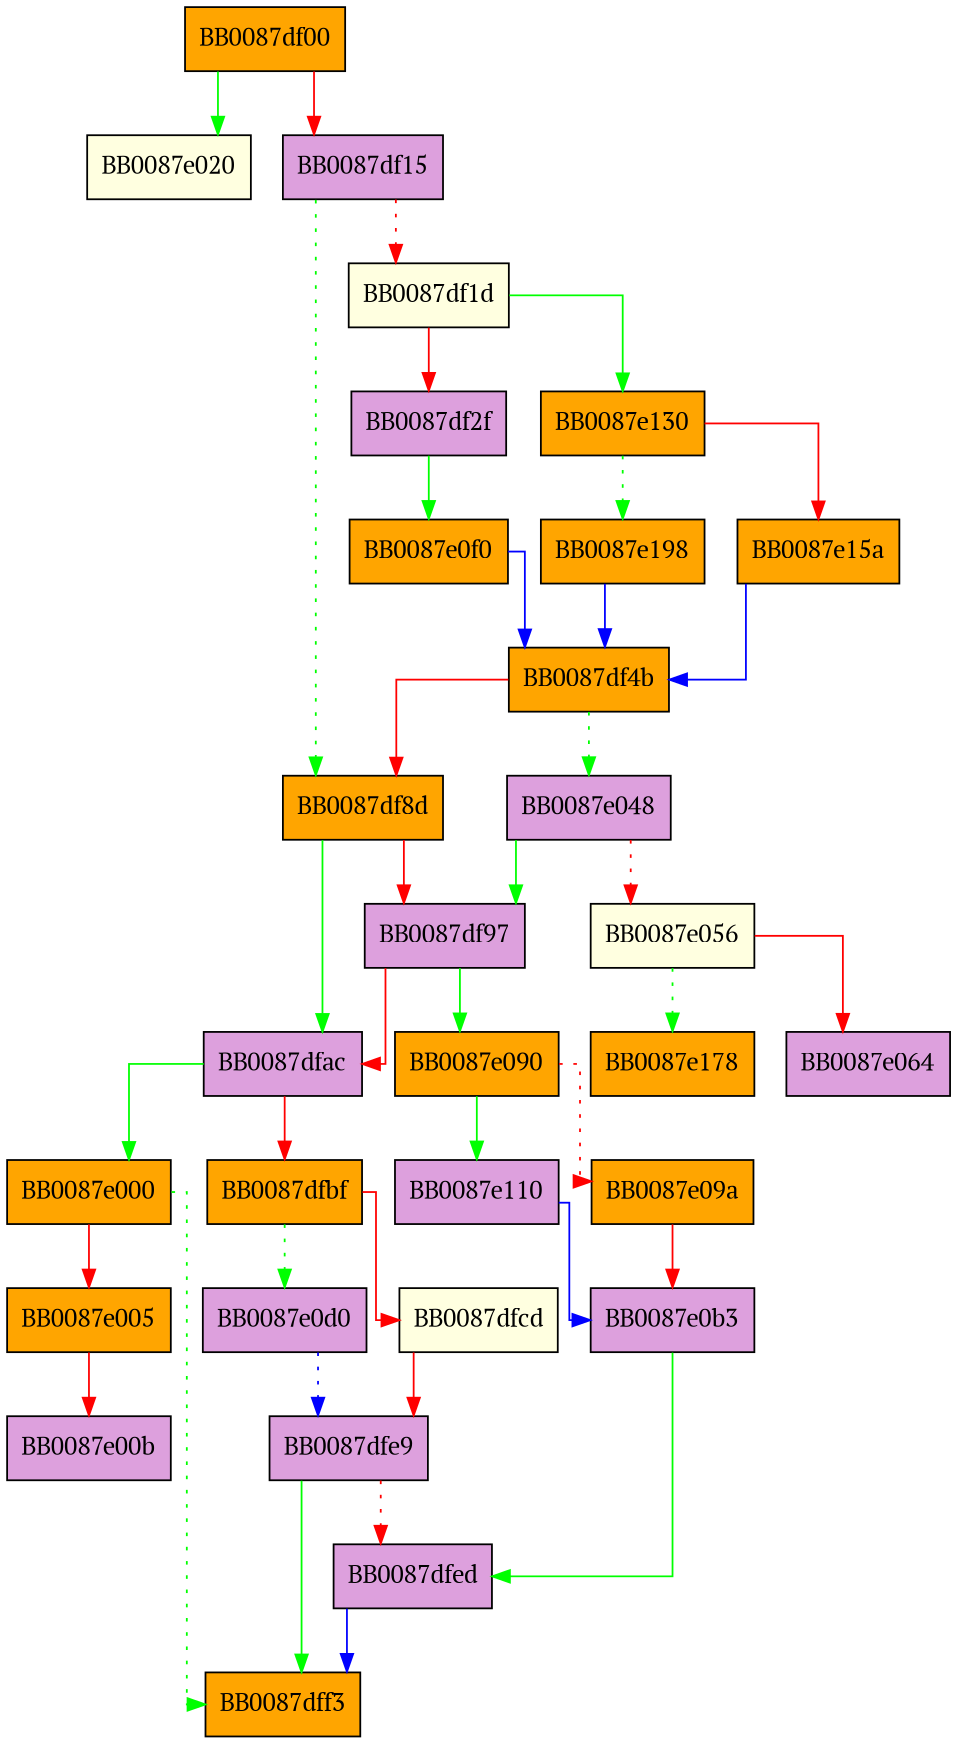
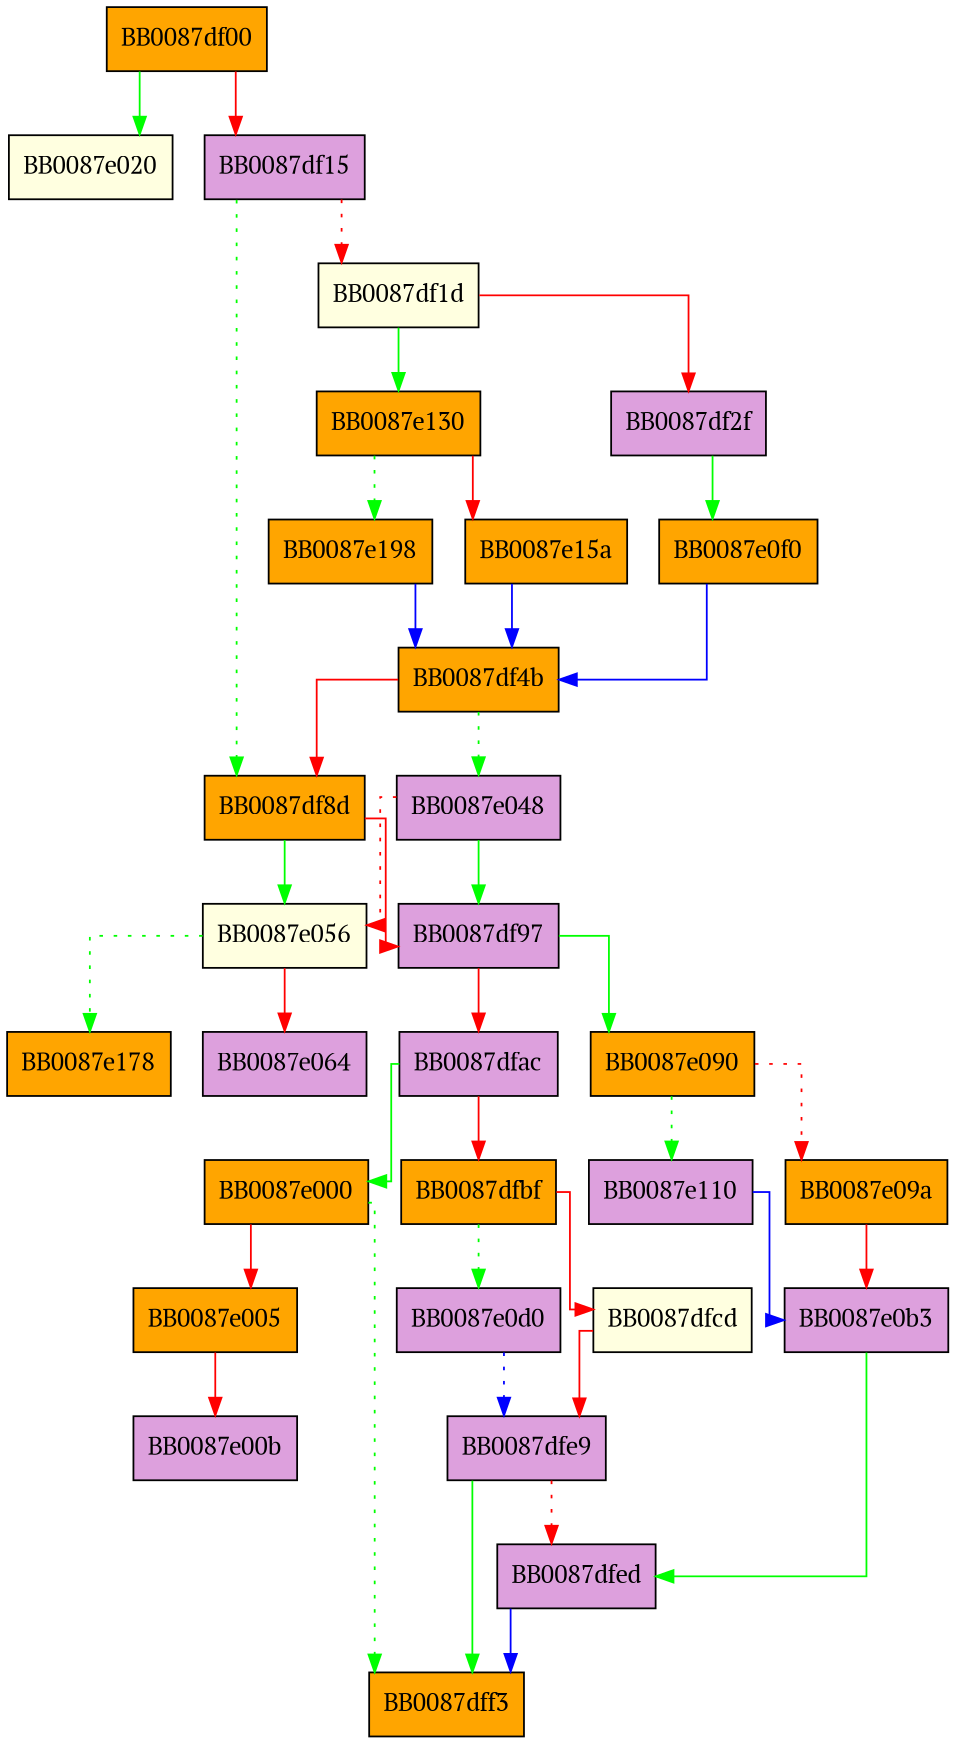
  digraph {
    fontname="PT Serif"
    splines=ortho
    node [fillcolor=orange fontname="PT Serif" shape=box style=filled]
    edge [color=red fontname="PT Serif" style=solid]
    BB0087e020 [fillcolor=lightyellow]
    BB0087df00
    BB0087df15 [fillcolor=plum]
    BB0087df8d
    BB0087df1d [fillcolor=lightyellow]
    BB0087e056 [fillcolor=lightyellow]
    BB0087df97 [fillcolor=plum]
    BB0087e130
    BB0087df2f [fillcolor=plum]
    BB0087e178
    BB0087e064 [fillcolor=plum]
    BB0087e090
    BB0087dfac [fillcolor=plum]
    BB0087e198
    BB0087e15a
    BB0087e0f0
    BB0087df4b
    BB0087e048 [fillcolor=plum]
    BB0087e110 [fillcolor=plum]
    BB0087e09a
    BB0087e000
    BB0087dfbf
    BB0087e0b3 [fillcolor=plum]
    BB0087dff3
    BB0087e005
    BB0087e0d0 [fillcolor=plum]
    BB0087dfcd [fillcolor=lightyellow]
    BB0087e00b [fillcolor=plum]
    BB0087dfe9 [fillcolor=plum]
    BB0087dfed [fillcolor=plum]
    BB0087df00 -> BB0087e020 [color=green]
    BB0087df00 -> BB0087df15
    BB0087df15 -> BB0087df8d [color=green style=dotted]
    BB0087df15 -> BB0087df1d [style=dotted]
-   BB0087df8d -> BB0087dfac [color=green]
+   BB0087df8d -> BB0087e056 [color=green]
    BB0087df8d -> BB0087df97
    BB0087df1d -> BB0087e130 [color=green]
    BB0087df1d -> BB0087df2f
    BB0087e056 -> BB0087e178 [color=green style=dotted]
    BB0087e056 -> BB0087e064
    BB0087df97 -> BB0087e090 [color=green]
    BB0087df97 -> BB0087dfac
    BB0087e130 -> BB0087e198 [color=green style=dotted]
    BB0087e130 -> BB0087e15a
    BB0087df2f -> BB0087e0f0 [color=green]
-   BB0087e090 -> BB0087e110 [color=green]
+   BB0087e090 -> BB0087e110 [color=green style=dotted]
    BB0087e090 -> BB0087e09a [style=dotted]
    BB0087dfac -> BB0087e000 [color=green]
    BB0087dfac -> BB0087dfbf
    BB0087e198 -> BB0087df4b [color=blue]
    BB0087e15a -> BB0087df4b [color=blue]
    BB0087e0f0 -> BB0087df4b [color=blue]
    BB0087df4b -> BB0087df8d
    BB0087df4b -> BB0087e048 [color=green style=dotted]
    BB0087e048 -> BB0087e056 [style=dotted]
    BB0087e048 -> BB0087df97 [color=green]
    BB0087e110 -> BB0087e0b3 [color=blue]
    BB0087e09a -> BB0087e0b3
    BB0087e000 -> BB0087dff3 [color=green style=dotted]
    BB0087e000 -> BB0087e005
    BB0087dfbf -> BB0087e0d0 [color=green style=dotted]
    BB0087dfbf -> BB0087dfcd
    BB0087e0b3 -> BB0087dfed [color=green]
    BB0087e005 -> BB0087e00b
    BB0087e0d0 -> BB0087dfe9 [color=blue style=dotted]
    BB0087dfcd -> BB0087dfe9
    BB0087dfe9 -> BB0087dff3 [color=green]
    BB0087dfe9 -> BB0087dfed [style=dotted]
    BB0087dfed -> BB0087dff3 [color=blue]
  }
